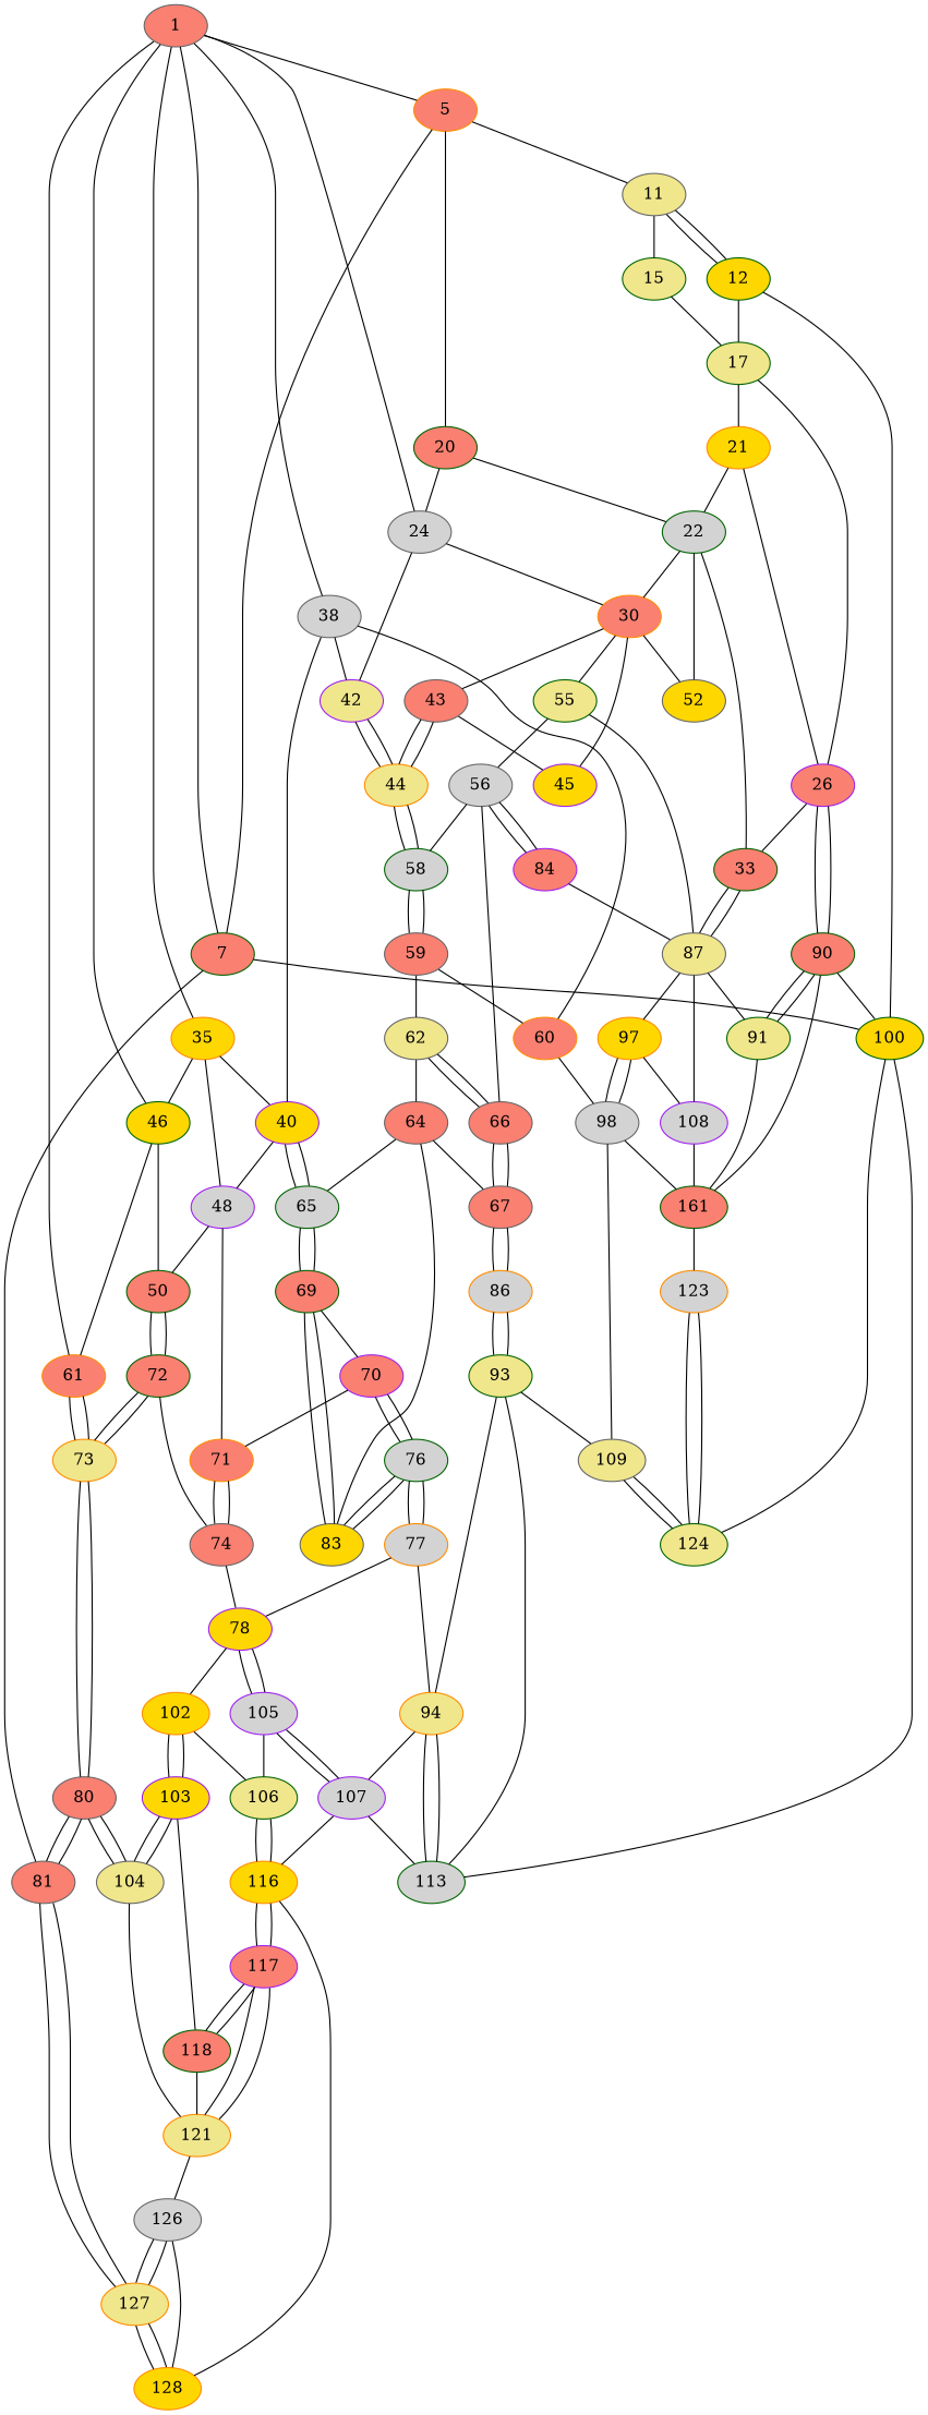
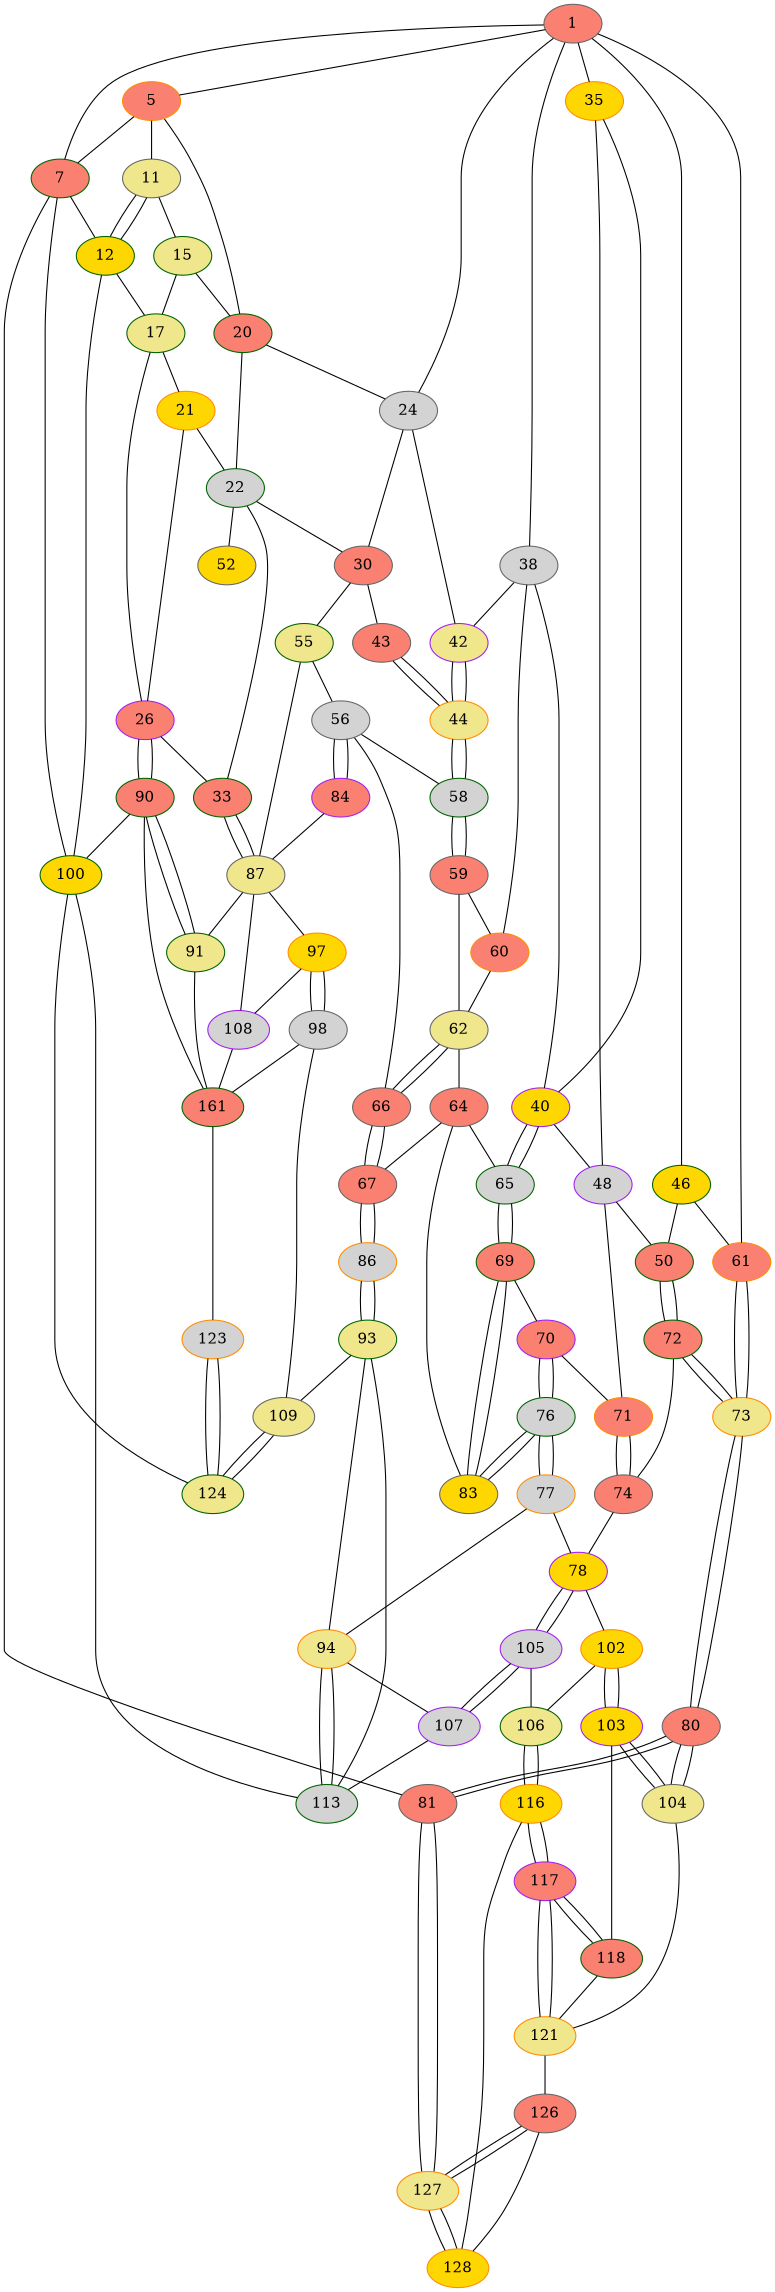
  graph {
    node [color=darkgreen fillcolor=salmon style=filled]
    1 [color=gray40 super="+2+8"]
    5 [color=darkorange super="+6+14"]
    7 [super="+10"]
    24 [color=gray40 fillcolor=lightgrey super="+25"]
    35 [color=darkorange fillcolor=gold super="+36"]
    38 [color=gray40 fillcolor=lightgrey super="+39"]
    46 [fillcolor=gold super="+51"]
    61 [color=darkorange]
    11 [color=gray40 fillcolor=khaki super="+13"]
    20 [super="+23"]
    12 [fillcolor=gold]
    81 [color=gray40]
    100 [fillcolor=gold super="+129"]
-   30 [color=darkorange super="+31+53"]
+   30 [color=gray40 super="+31+53"]
    42 [color=purple fillcolor=khaki]
    40 [color=purple fillcolor=gold super="+41"]
    48 [color=purple fillcolor=lightgrey super="+49"]
    60 [color=darkorange]
    50
    73 [color=darkorange fillcolor=khaki]
    15 [fillcolor=khaki super="+16"]
    22 [fillcolor=lightgrey super="+28"]
    17 [fillcolor=khaki super="+18"]
    127 [color=darkorange fillcolor=khaki]
    113 [fillcolor=lightgrey super="+114"]
    124 [fillcolor=khaki]
    21 [color=darkorange fillcolor=gold]
    26 [color=purple super="+27"]
    33
    90 [super="+101"]
    52 [color=gray40 fillcolor=gold]
    43 [color=gray40]
-   45 [color=purple fillcolor=gold]
    55 [fillcolor=khaki]
    87 [color=gray40 fillcolor=khaki super="+88+92"]
    44 [color=darkorange fillcolor=khaki]
    91 [fillcolor=khaki]
    n38 [label=161 super="+125+112"]
    56 [color=gray40 fillcolor=lightgrey super="+57"]
    97 [color=darkorange fillcolor=gold]
    108 [color=purple fillcolor=lightgrey]
    65 [fillcolor=lightgrey]
    71 [color=darkorange]
    62 [color=gray40 fillcolor=khaki super="+63"]
    69
    58 [fillcolor=lightgrey]
    59 [color=gray40]
    72
    74 [color=gray40 super="+75"]
    66 [color=gray40]
    84 [color=purple]
    67 [color=gray40]
    64 [color=gray40 super="+68"]
    80 [color=gray40]
    83 [color=gray40 fillcolor=gold]
    86 [color=darkorange fillcolor=lightgrey]
    70 [color=purple]
    93 [fillcolor=khaki super="+110"]
    76 [fillcolor=lightgrey]
    77 [color=darkorange fillcolor=lightgrey]
    78 [color=purple fillcolor=gold super="+79"]
    104 [color=gray40 fillcolor=khaki]
    102 [color=darkorange fillcolor=gold]
    105 [color=purple fillcolor=lightgrey]
    94 [color=darkorange fillcolor=khaki super="+95"]
    107 [color=purple fillcolor=lightgrey super="+115"]
    103 [color=purple fillcolor=gold]
    106 [fillcolor=khaki]
    121 [color=darkorange fillcolor=khaki super="+122"]
    128 [color=darkorange fillcolor=gold]
    98 [color=gray40 fillcolor=lightgrey super="+99"]
    109 [color=gray40 fillcolor=khaki]
    123 [color=darkorange fillcolor=lightgrey]
    116 [color=darkorange fillcolor=gold super="+119"]
    118
-   126 [color=gray40 fillcolor=lightgrey]
+   126 [color=gray40]
    117 [color=purple]
    1 -- 5
    1 -- 7
    1 -- 24
    1 -- 35 [weight=2]
    1 -- 38
    1 -- 46
    1 -- 61
    5 -- 7
    5 -- 11 [weight=2]
    5 -- 20
+   7 -- 12
    7 -- 81
    7 -- 100 [weight=2]
    24 -- 30
    24 -- 42
-   35 -- 46
    35 -- 40
    35 -- 48
    38 -- 42
    38 -- 40
    38 -- 60
    46 -- 61
    46 -- 50
    61 -- 73
    61 -- 73
    11 -- 12
    11 -- 12
    11 -- 15
    20 -- 24
    20 -- 22
    12 -- 100
    12 -- 17
    81 -- 127
    81 -- 127
    100 -- 113
    100 -- 124
-   30 -- 52
    30 -- 43
-   30 -- 45 [weight=2]
    30 -- 55
    42 -- 44
    42 -- 44
    40 -- 48
    40 -- 65
    40 -- 65
    48 -- 50
    48 -- 71
-   60 -- 98
+   60 -- 62
    50 -- 72
    50 -- 72
    73 -- 80
    73 -- 80
+   15 -- 20
    15 -- 17
    22 -- 30
    22 -- 33
    22 -- 52 [weight=2]
    17 -- 21
    17 -- 26
    127 -- 128
    127 -- 128
    21 -- 22
    21 -- 26
    26 -- 33
    26 -- 90
    26 -- 90
    33 -- 87
    33 -- 87
    90 -- 100
    90 -- 91
    90 -- 91
    90 -- n38
-   43 -- 45
    43 -- 44
    43 -- 44
    55 -- 87
    55 -- 56
    87 -- 91
    87 -- 97
    87 -- 108
    44 -- 58
    44 -- 58
    91 -- n38
    n38 -- 123 [weight=2]
    56 -- 58
    56 -- 66
    56 -- 84
    56 -- 84
    97 -- 108
    97 -- 98
    97 -- 98
    108 -- n38
    65 -- 69
    65 -- 69
    71 -- 74
    71 -- 74
    62 -- 66
    62 -- 66
    62 -- 64
    69 -- 83
    69 -- 83
    69 -- 70
    58 -- 59
    58 -- 59
    59 -- 60
    59 -- 62
    72 -- 73
    72 -- 73
    72 -- 74
    74 -- 78 [weight=2]
    66 -- 67
    66 -- 67
    84 -- 87
    67 -- 86
    67 -- 86
    64 -- 65
    64 -- 67
    64 -- 83
    80 -- 81
    80 -- 81
    80 -- 104
    80 -- 104
    86 -- 93
    86 -- 93
    70 -- 71
    70 -- 76
    70 -- 76
    93 -- 113
    93 -- 94
    93 -- 109
    76 -- 83
    76 -- 83
    76 -- 77
    76 -- 77
    77 -- 78
    77 -- 94
    78 -- 102
    78 -- 105
    78 -- 105
    104 -- 121
    102 -- 103
    102 -- 103
    102 -- 106
    105 -- 107
    105 -- 107
    105 -- 106
    94 -- 113
    94 -- 113
    94 -- 107
    107 -- 113
-   107 -- 116
    103 -- 104
    103 -- 104
    103 -- 118
    106 -- 116
    106 -- 116
    121 -- 126
    98 -- n38
    98 -- 109
    109 -- 124
    109 -- 124
    123 -- 124
    123 -- 124
    116 -- 128
    116 -- 117
    116 -- 117
    118 -- 121
    126 -- 127
    126 -- 127
    126 -- 128
    117 -- 121
    117 -- 121
    117 -- 118
    117 -- 118
  }
